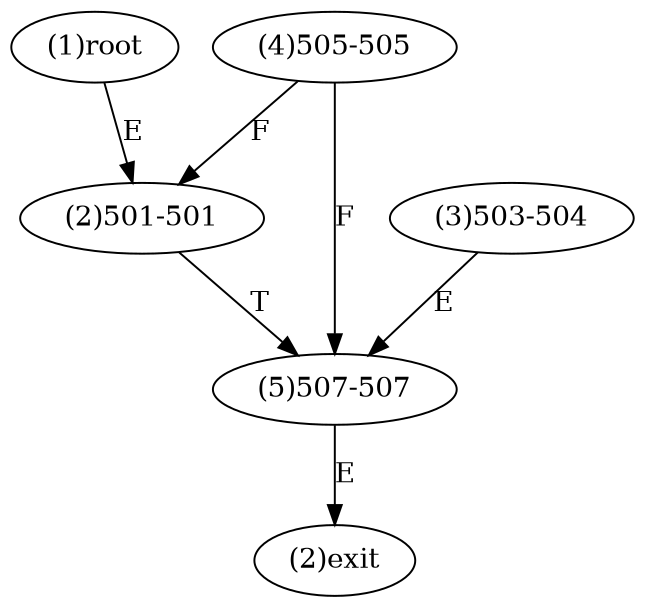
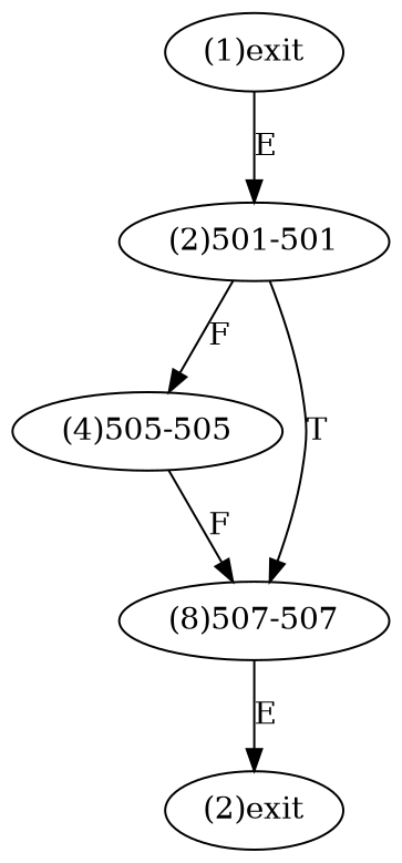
  digraph {
-   n1 [label="(1)root"]
+   n1 [label="(1)exit"]
    n2 [label="(2)501-501"]
    n3 [label="(4)505-505"]
-   n4 [label="(5)507-507"]
-   n5 [label="(3)503-504"]
+   n4 [label="(8)507-507"]
    n6 [label="(2)exit"]
    n1 -> n2 [label=E]
-   n3 -> n2 [label=F]
+   n2 -> n3 [label=F]
    n2 -> n4 [label=T]
    n3 -> n4 [label=F]
    n4 -> n6 [label=E]
-   n5 -> n4 [label=E]
  }
